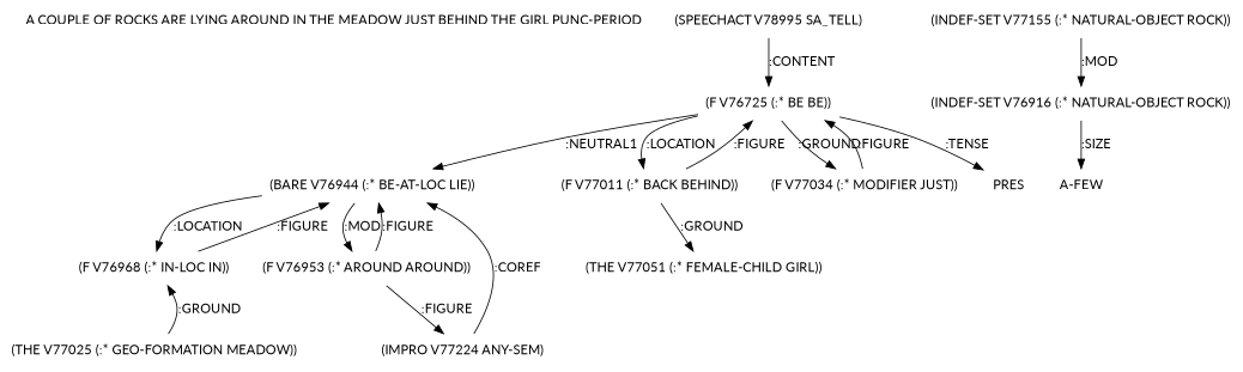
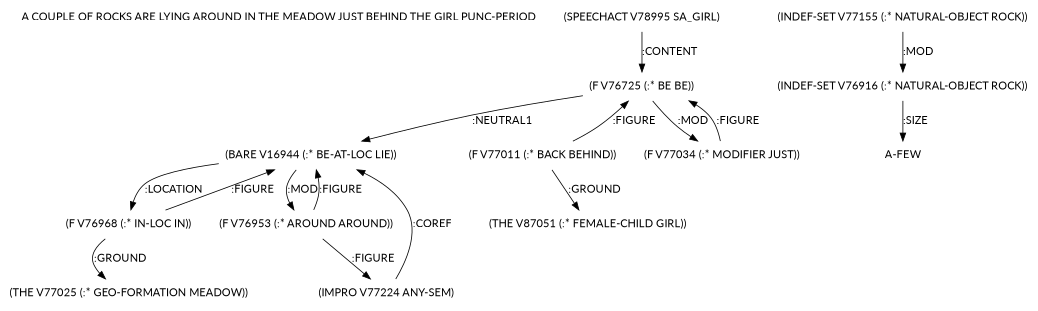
  digraph {
    fontname=Lato
    node [fontname=Lato shape=none]
    edge [fontname=Lato]
    "A COUPLE OF ROCKS ARE LYING AROUND IN THE MEADOW JUST BEHIND THE GIRL PUNC-PERIOD"
-   n2 [label="(SPEECHACT V78995 SA_TELL)"]
+   n2 [label="(SPEECHACT V78995 SA_GIRL)"]
    n3 [label="(F V76725 (:* BE BE))"]
-   n4 [label="(BARE V76944 (:* BE-AT-LOC LIE))"]
+   n4 [label="(BARE V16944 (:* BE-AT-LOC LIE))"]
    n5 [label="(F V77011 (:* BACK BEHIND))"]
    n6 [label="(F V77034 (:* MODIFIER JUST))"]
-   n7 [label=PRES]
    n8 [label="(F V76968 (:* IN-LOC IN))"]
    n9 [label="(F V76953 (:* AROUND AROUND))"]
-   n10 [label="(THE V77051 (:* FEMALE-CHILD GIRL))"]
+   n10 [label="(THE V87051 (:* FEMALE-CHILD GIRL))"]
    n11 [label="(THE V77025 (:* GEO-FORMATION MEADOW))"]
    n12 [label="(IMPRO V77224 ANY-SEM)"]
    n13 [label="(INDEF-SET V77155 (:* NATURAL-OBJECT ROCK))"]
    n14 [label="(INDEF-SET V76916 (:* NATURAL-OBJECT ROCK))"]
    n15 [label="A-FEW"]
    n2 -> n3 [label=":CONTENT"]
    n3 -> n4 [label=":NEUTRAL1"]
-   n3 -> n5 [label=":LOCATION"]
-   n3 -> n6 [label=":GROUND"]
-   n3 -> n7 [label=":TENSE"]
+   n3 -> n6 [label=":MOD"]
    n4 -> n8 [label=":LOCATION"]
    n4 -> n9 [label=":MOD"]
    n5 -> n3 [label=":FIGURE"]
    n5 -> n10 [label=":GROUND"]
    n6 -> n3 [label=":FIGURE"]
    n8 -> n4 [label=":FIGURE"]
-   n11 -> n8 [label=":GROUND"]
+   n8 -> n11 [label=":GROUND"]
    n9 -> n4 [label=":FIGURE"]
    n9 -> n12 [label=":FIGURE"]
    n12 -> n4 [label=":COREF"]
    n13 -> n14 [label=":MOD"]
    n14 -> n15 [label=":SIZE"]
  }
